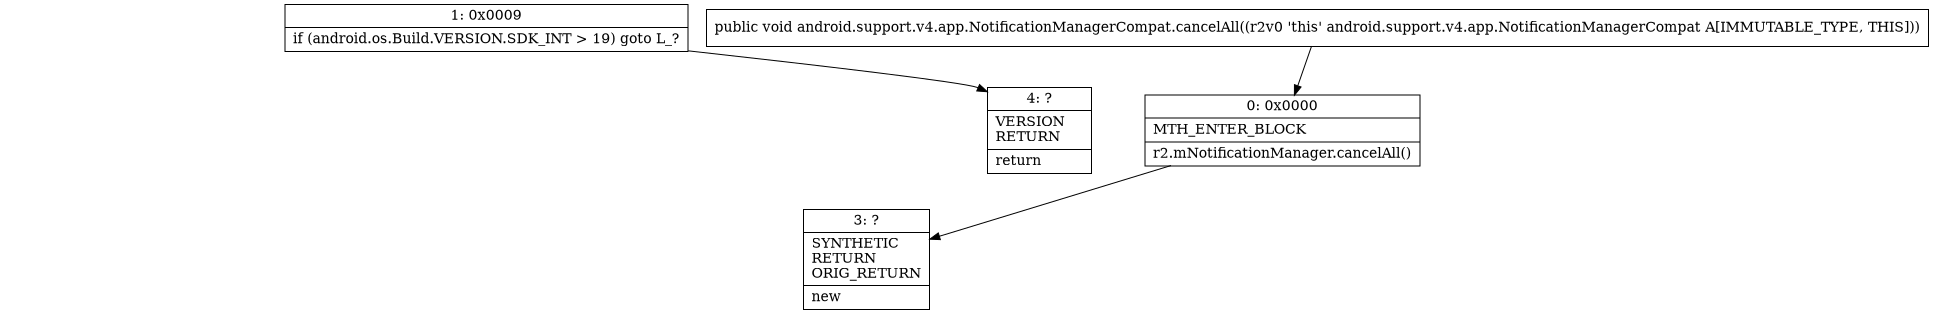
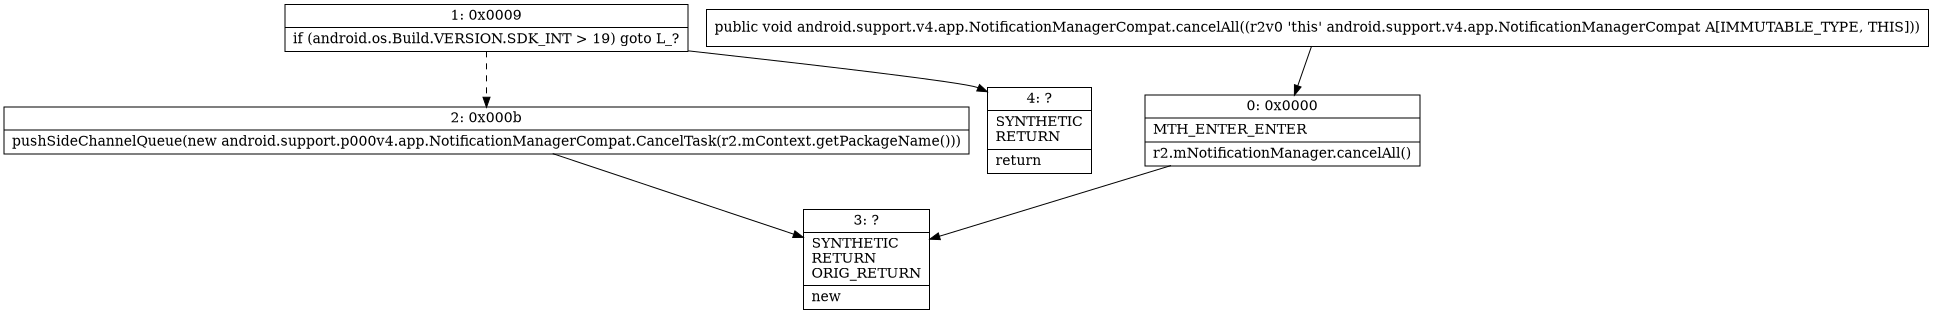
  digraph {
    node [shape=record]
-   n1 [label="{0\:\ 0x0000|MTH_ENTER_BLOCK\l|r2.mNotificationManager.cancelAll()\l}"]
+   n1 [label="{0\:\ 0x0000|MTH_ENTER_ENTER\l|r2.mNotificationManager.cancelAll()\l}"]
    n2 [label="{3\:\ ?|SYNTHETIC\lRETURN\lORIG_RETURN\l|new\l}"]
    n3 [label="{1\:\ 0x0009|if (android.os.Build.VERSION.SDK_INT \> 19) goto L_?\l}"]
-   n5 [label="{4\:\ ?|VERSION\lRETURN\l|return\l}"]
+   n4 [label="{2\:\ 0x000b|pushSideChannelQueue(new android.support.p000v4.app.NotificationManagerCompat.CancelTask(r2.mContext.getPackageName()))\l}"]
+   n5 [label="{4\:\ ?|SYNTHETIC\lRETURN\l|return\l}"]
    n6 [label="{public void android.support.v4.app.NotificationManagerCompat.cancelAll((r2v0 'this' android.support.v4.app.NotificationManagerCompat A[IMMUTABLE_TYPE, THIS])) }"]
    n1 -> n2
+   n3 -> n4 [style=dashed]
    n3 -> n5
+   n4 -> n2
    n6 -> n1
  }
